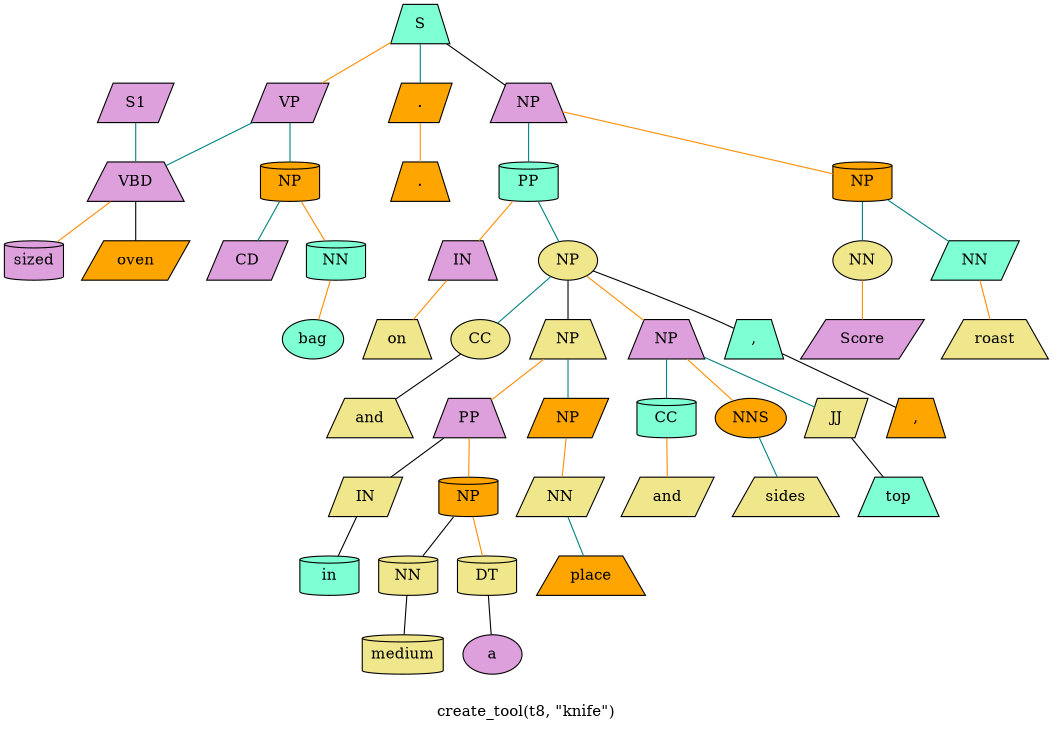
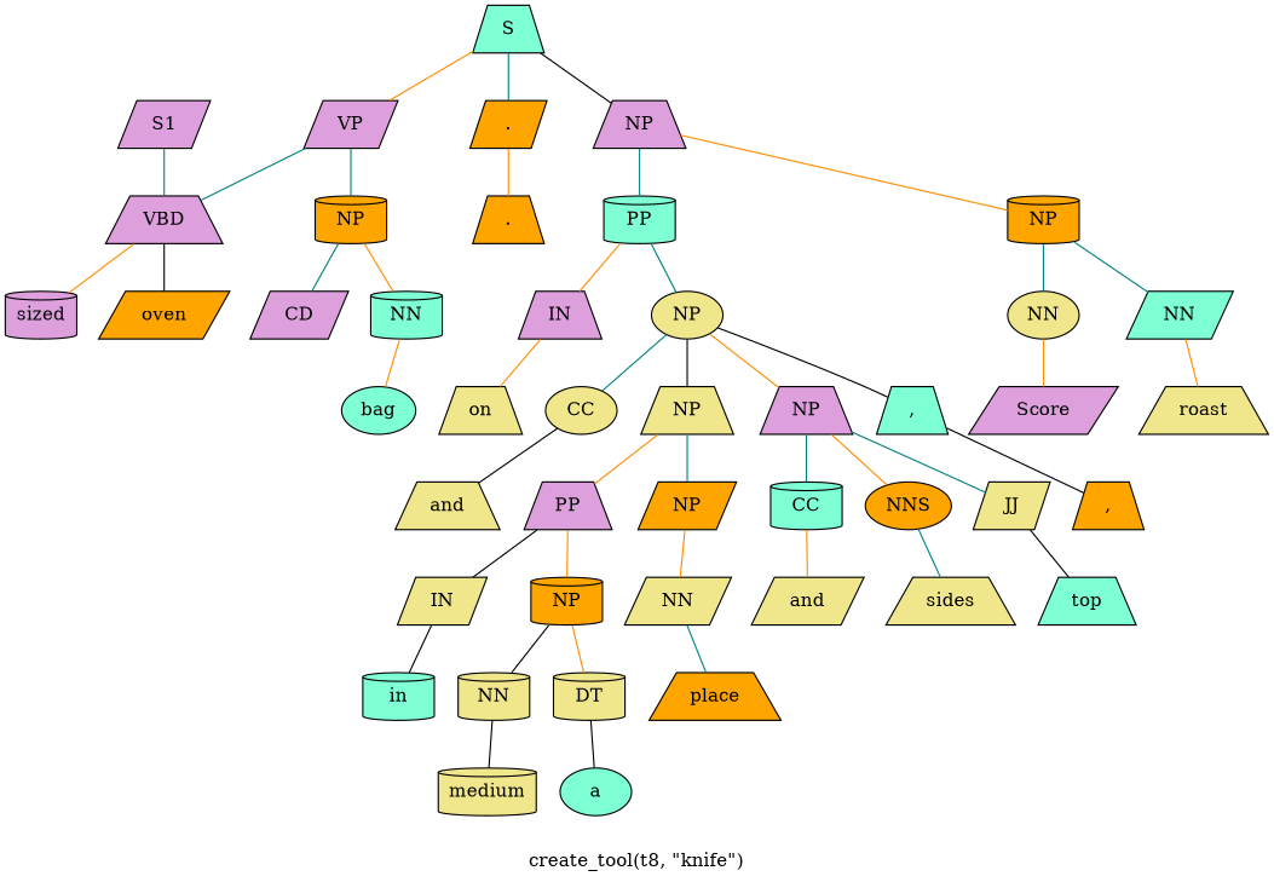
  graph {
    label="create_tool(t8, \"knife\")"
    node [fillcolor=khaki shape=trapezium style=filled]
    edge [color=darkorange]
    n1 [fillcolor=plum label=S1 shape=parallelogram]
    n2 [fillcolor=plum label=VBD]
    n3 [fillcolor=aquamarine label=S]
    n4 [fillcolor=plum label=NP]
    n5 [fillcolor=plum label=VP shape=parallelogram]
    n6 [fillcolor=orange label="." shape=parallelogram]
    n7 [fillcolor=orange label=NP shape=cylinder]
    n8 [fillcolor=aquamarine label=PP shape=cylinder]
    n9 [fillcolor=orange label=NP shape=cylinder]
    n10 [fillcolor=orange label="."]
    n11 [label=NN shape=ellipse]
    n12 [fillcolor=aquamarine label=NN shape=parallelogram]
    n13 [fillcolor=plum label=IN]
    n14 [label=NP shape=ellipse]
    n15 [fillcolor=plum label=Score shape=parallelogram]
    n16 [label=roast]
    n17 [label=on]
    n18 [fillcolor=plum label=NP]
    n19 [fillcolor=aquamarine label=","]
    n20 [label=CC shape=ellipse]
    n21 [label=NP]
    n22 [label=JJ shape=parallelogram]
    n23 [fillcolor=aquamarine label=CC shape=cylinder]
    n24 [fillcolor=orange label=NNS shape=ellipse]
    n25 [fillcolor=orange label=","]
    n26 [label=and]
    n27 [fillcolor=orange label=NP shape=parallelogram]
    n28 [fillcolor=plum label=PP]
    n29 [fillcolor=aquamarine label=top]
    n30 [label=and shape=parallelogram]
    n31 [label=sides]
    n32 [label=NN shape=parallelogram]
    n33 [label=IN shape=parallelogram]
    n34 [fillcolor=orange label=NP shape=cylinder]
    n35 [fillcolor=orange label=place]
    n36 [fillcolor=aquamarine label=in shape=cylinder]
    n37 [label=DT shape=cylinder]
    n38 [label=NN shape=cylinder]
-   n39 [fillcolor=plum label=a shape=ellipse]
+   n39 [fillcolor=aquamarine label=a shape=ellipse]
    n40 [label=medium shape=cylinder]
    n41 [fillcolor=plum label=sized shape=cylinder]
    n42 [fillcolor=orange label=oven shape=parallelogram]
    n43 [fillcolor=plum label=CD shape=parallelogram]
    n44 [fillcolor=aquamarine label=NN shape=cylinder]
    n45 [fillcolor=aquamarine label=bag shape=ellipse]
    n1 -- n2 [color=teal]
    n2 -- n41
    n2 -- n42 [color=black]
    n3 -- n4 [color=black]
    n3 -- n5
    n3 -- n6 [color=teal]
    n4 -- n7
    n4 -- n8 [color=teal]
    n5 -- n2 [color=teal]
    n5 -- n9 [color=teal]
    n6 -- n10
    n7 -- n11 [color=teal]
    n7 -- n12 [color=teal]
    n8 -- n13
    n8 -- n14 [color=teal]
    n9 -- n43 [color=teal]
    n9 -- n44
    n11 -- n15
    n12 -- n16
    n13 -- n17
    n14 -- n18
    n14 -- n19 [color=black]
    n14 -- n20 [color=teal]
    n14 -- n21 [color=black]
    n18 -- n22 [color=teal]
    n18 -- n23 [color=teal]
    n18 -- n24
    n19 -- n25 [color=black]
    n20 -- n26 [color=black]
    n21 -- n27 [color=teal]
    n21 -- n28
    n22 -- n29 [color=black]
    n23 -- n30
    n24 -- n31 [color=teal]
    n27 -- n32
    n28 -- n33 [color=black]
    n28 -- n34
    n32 -- n35 [color=teal]
    n33 -- n36 [color=black]
    n34 -- n37
    n34 -- n38 [color=black]
    n37 -- n39 [color=black]
    n38 -- n40 [color=black]
    n44 -- n45
  }
